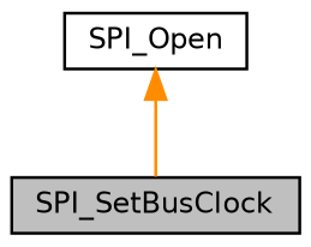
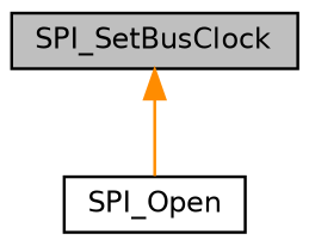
  digraph {
    rankdir=TB
    node [color=black fontname=Helvetica fontsize=10 shape=record style=filled]
    n1 [fillcolor=grey75 fontcolor=black height=0.2 label=SPI_SetBusClock width=0.4]
    n2 [fillcolor=white height=0.2 label=SPI_Open width=0.4]
-   n2 -> n1 [color=darkorange dir=back fontname=Helvetica fontsize=10 labelfontname=Helvetica labelfontsize=10 style=solid]
+   n1 -> n2 [color=darkorange dir=back fontname=Helvetica fontsize=10 labelfontname=Helvetica labelfontsize=10 style=solid]
  }
